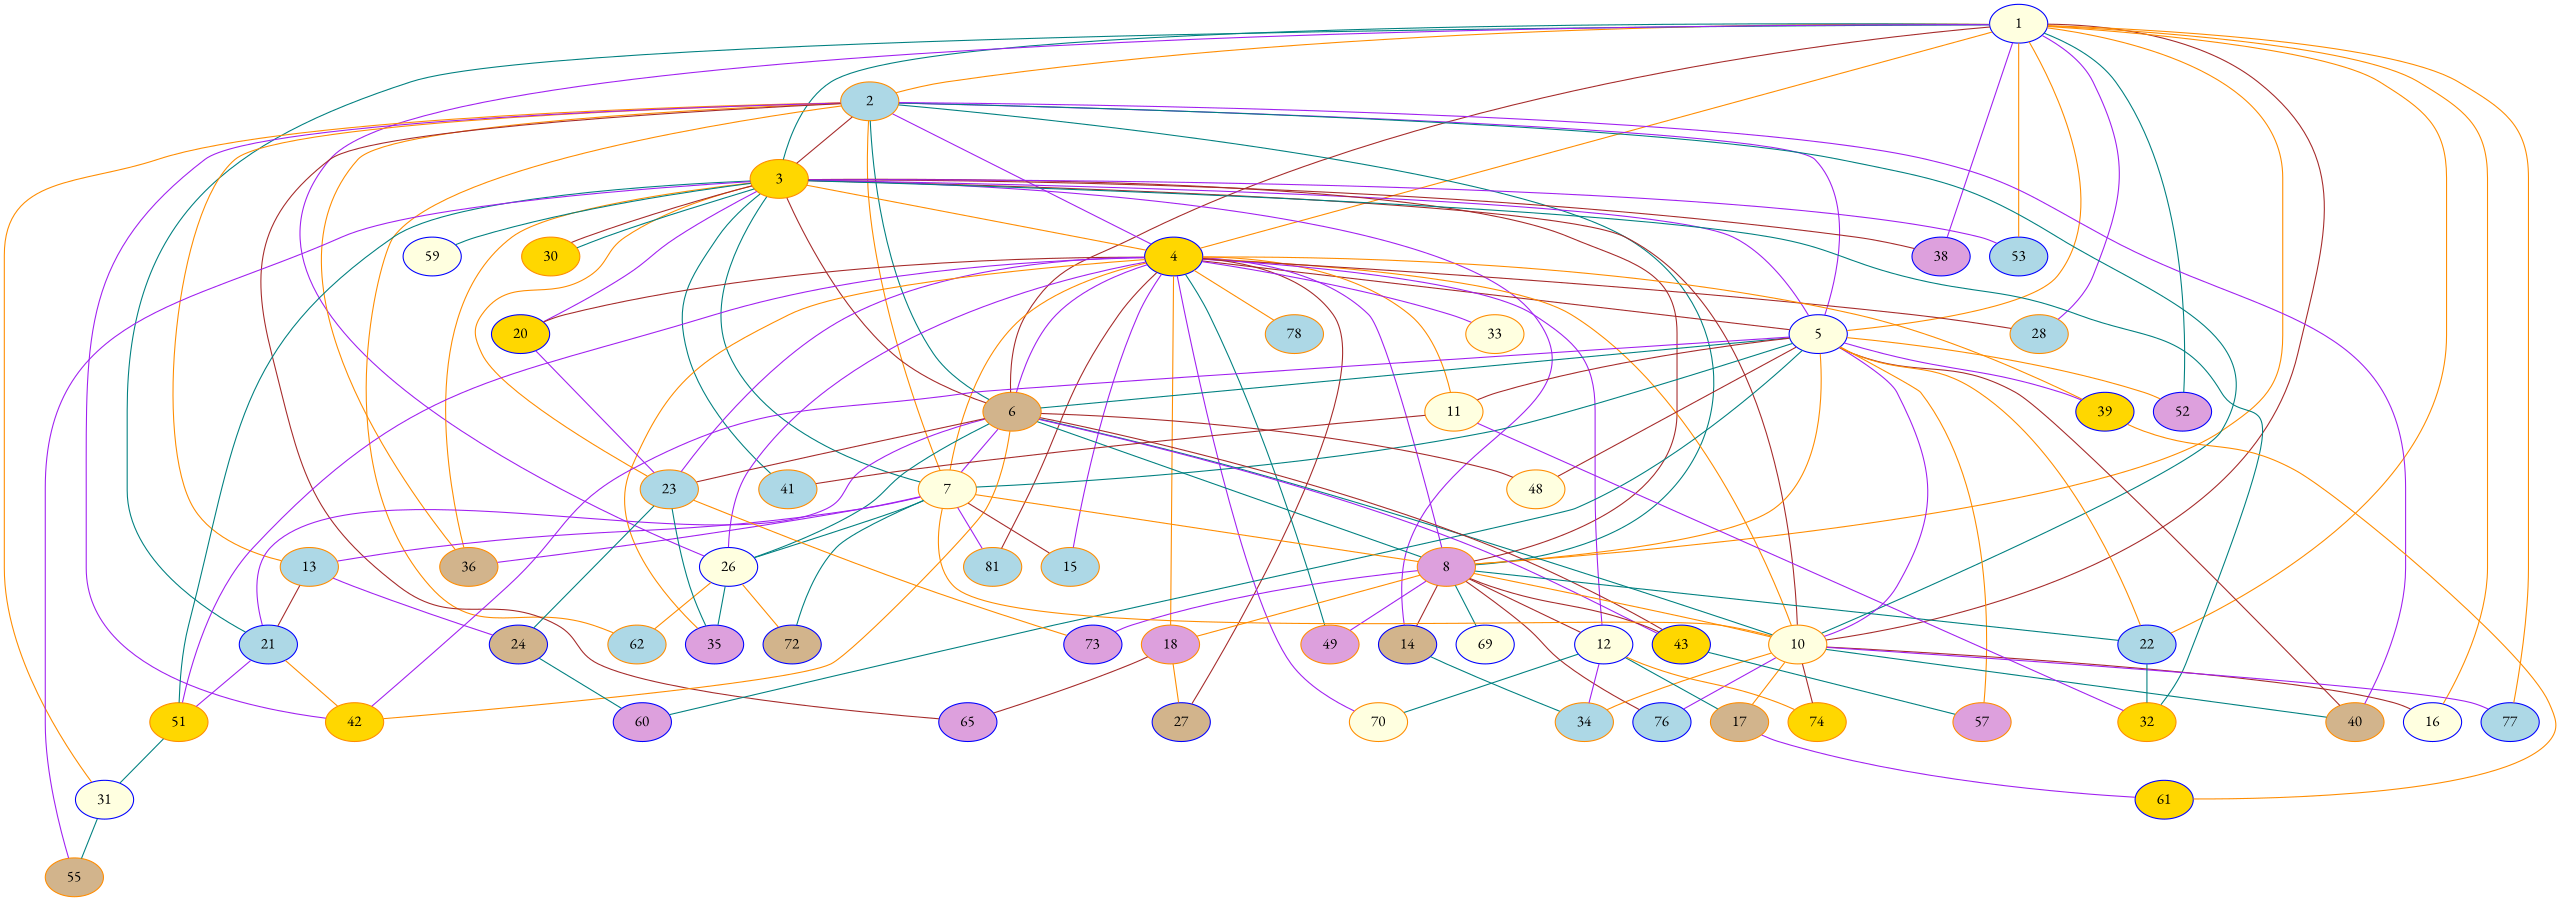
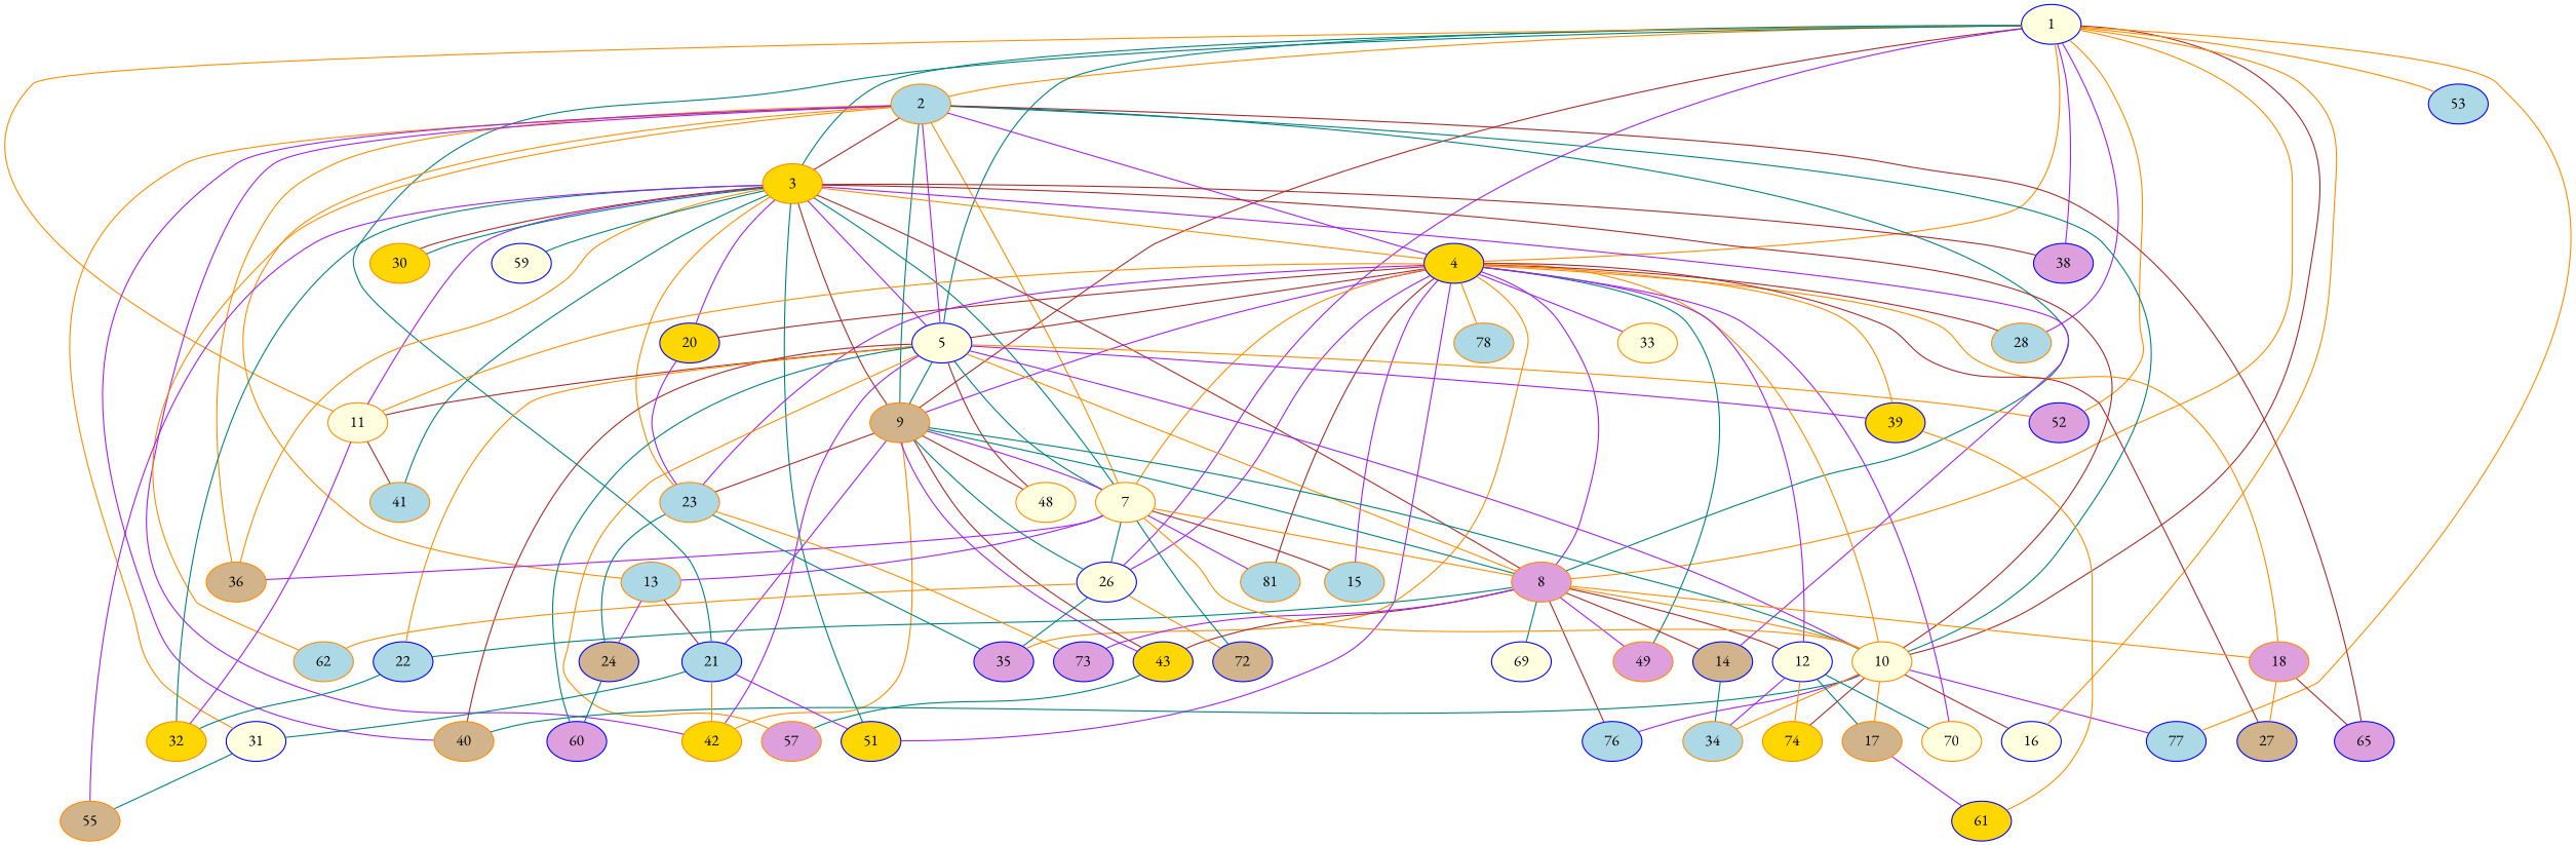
  graph {
    fontname="EB Garamond"
    node [color=darkorange fillcolor=lightblue fontname="EB Garamond" style=filled]
    edge [color=darkorange fontname="EB Garamond"]
    1 [color=blue fillcolor=lightyellow super="+29"]
    2 [super="+82"]
    3 [fillcolor=gold super="+79"]
    4 [color=blue fillcolor=gold super="+9"]
    5 [color=blue fillcolor=lightyellow super="+44"]
-   6 [fillcolor=tan super="+75"]
+   6 [fillcolor=tan super="+75" label=9]
    8 [fillcolor=plum super="+45"]
    10 [fillcolor=lightyellow super="+63"]
    11 [fillcolor=lightyellow super="+37"]
    16 [color=blue fillcolor=lightyellow]
    21 [color=blue super="+66"]
    26 [color=blue fillcolor=lightyellow super="+71"]
    28
    38 [color=blue fillcolor=plum]
    52 [color=blue fillcolor=plum]
    53 [color=blue]
    77 [color=blue]
    7 [fillcolor=lightyellow super="+19"]
    13
    31 [color=blue fillcolor=lightyellow]
    36 [fillcolor=tan super="+68"]
    40 [fillcolor=tan]
    42 [fillcolor=gold super="+54"]
    62
    65 [color=blue fillcolor=plum]
    14 [color=blue fillcolor=tan]
    20 [color=blue fillcolor=gold]
    23 [super="+80"]
    30 [fillcolor=gold]
    32 [fillcolor=gold super="+64"]
    41
-   51 [fillcolor=gold super="+67"]
+   51 [color=blue fillcolor=gold super="+67"]
    55 [fillcolor=tan]
    59 [color=blue fillcolor=lightyellow]
    12 [color=blue fillcolor=lightyellow]
    15 [super="+50"]
    18 [fillcolor=plum super="+25"]
    27 [color=blue fillcolor=tan]
    33 [fillcolor=lightyellow]
    35 [color=blue fillcolor=plum super="+56"]
    39 [color=blue fillcolor=gold]
    49 [fillcolor=plum]
    70 [fillcolor=lightyellow]
    78
    81
    22 [color=blue]
    48 [fillcolor=lightyellow]
    57 [fillcolor=plum]
    60 [color=blue fillcolor=plum]
    43 [color=blue fillcolor=gold super="+47"]
    72 [color=blue fillcolor=tan]
    69 [color=blue fillcolor=lightyellow]
    73 [color=blue fillcolor=plum]
    76 [color=blue]
    17 [fillcolor=tan]
    34 [super="+46"]
    74 [fillcolor=gold]
    24 [color=blue fillcolor=tan super="+58"]
    61 [color=blue fillcolor=gold]
    1 -- 2
    1 -- 3 [color=teal]
    1 -- 4 [weight=2]
-   1 -- 5
+   1 -- 5 [color=teal]
    1 -- 6 [color=brown]
    1 -- 8
    1 -- 10 [color=brown]
-   1 -- 22
+   1 -- 11
    1 -- 16
    1 -- 21 [color=teal]
    1 -- 26 [color=purple]
    1 -- 28 [color=purple]
    1 -- 38 [color=purple]
-   1 -- 52 [color=teal]
+   1 -- 52
    1 -- 53
    1 -- 77
    2 -- 3 [color=brown]
    2 -- 4 [color=purple weight=2]
    2 -- 5 [color=purple]
    2 -- 6 [color=teal]
    2 -- 8 [color=teal]
    2 -- 10 [color=teal]
    2 -- 7
    2 -- 13
    2 -- 31
    2 -- 36
    2 -- 40 [color=purple]
    2 -- 42 [color=purple]
    2 -- 62
    2 -- 65 [color=brown]
    3 -- 4 [weight=2]
    3 -- 5 [color=purple]
    3 -- 6 [color=brown]
    3 -- 8 [color=brown weight=2]
    3 -- 10 [color=brown]
    3 -- 38 [color=brown]
-   3 -- 53 [color=purple]
+   3 -- 11 [color=purple]
    3 -- 7 [color=teal]
    3 -- 36
    3 -- 14 [color=purple]
    3 -- 20 [color=purple]
    3 -- 23
    3 -- 30 [color=brown]
    3 -- 30 [color=teal]
    3 -- 32 [color=teal]
    3 -- 41 [color=teal]
    3 -- 51 [color=teal]
    3 -- 55 [color=purple]
    3 -- 59 [color=teal]
    4 -- 5 [color=brown weight=2]
    4 -- 6 [color=purple weight=2]
    4 -- 8 [color=purple weight=2]
    4 -- 10 [weight=2]
    4 -- 11
    4 -- 26 [color=purple]
    4 -- 28 [color=brown]
    4 -- 7 [weight=2]
    4 -- 20 [color=brown]
    4 -- 23 [color=purple]
    4 -- 51 [color=purple]
    4 -- 12 [color=purple]
    4 -- 15 [color=purple weight=2]
    4 -- 18 [weight=2]
    4 -- 27 [color=brown]
    4 -- 33 [color=purple weight=2]
    4 -- 35
    4 -- 39
    4 -- 49 [color=teal]
    4 -- 70 [color=purple]
    4 -- 78
    4 -- 81 [color=brown]
    5 -- 6 [color=teal]
    5 -- 8
    5 -- 10 [color=purple]
    5 -- 11 [color=brown]
    5 -- 52
    5 -- 7 [color=teal weight=2]
    5 -- 40 [color=brown]
    5 -- 42 [color=purple]
    5 -- 39 [color=purple]
    5 -- 22
    5 -- 48 [color=brown]
    5 -- 57
    5 -- 60 [color=teal]
    6 -- 8 [color=teal]
    6 -- 10 [color=teal]
    6 -- 21 [color=purple]
    6 -- 26 [color=teal]
    6 -- 7 [color=purple weight=2]
    6 -- 42
    6 -- 23 [color=brown]
    6 -- 48 [color=brown]
    6 -- 43 [color=purple]
    6 -- 43 [color=brown]
    8 -- 10
    8 -- 14 [color=brown]
    8 -- 12 [color=brown]
    8 -- 18
    8 -- 49 [color=purple]
    8 -- 22 [color=teal]
    8 -- 43 [color=brown]
    8 -- 69 [color=teal weight=2]
    8 -- 73 [color=purple]
    8 -- 76 [color=brown]
    10 -- 16 [color=brown]
    10 -- 77 [color=purple]
    10 -- 40 [color=teal]
    10 -- 76 [color=purple]
    10 -- 17
    10 -- 34
    10 -- 74 [color=brown]
    11 -- 32 [color=purple]
    11 -- 41 [color=brown]
-   51 -- 31 [color=teal]
+   21 -- 31 [color=teal]
    21 -- 42
    21 -- 51 [color=purple]
    26 -- 62
    26 -- 35 [color=teal]
    26 -- 72
    7 -- 8 [weight=2]
    7 -- 10
    7 -- 26 [color=teal]
    7 -- 13 [color=purple]
    7 -- 36 [color=purple]
    7 -- 15 [color=brown]
    7 -- 81 [color=purple]
    7 -- 72 [color=teal]
    13 -- 21 [color=brown]
    13 -- 24 [color=purple]
    31 -- 55 [color=teal]
    14 -- 34 [color=teal]
    20 -- 23 [color=purple]
    23 -- 35 [color=teal]
    23 -- 73
    23 -- 24 [color=teal weight=2]
    12 -- 70 [color=teal]
    12 -- 17 [color=teal]
    12 -- 34 [color=purple]
    12 -- 74
    18 -- 65 [color=brown]
    18 -- 27
    39 -- 61
    22 -- 32 [color=teal]
    43 -- 57 [color=teal]
    17 -- 61 [color=purple]
    24 -- 60 [color=teal]
  }
